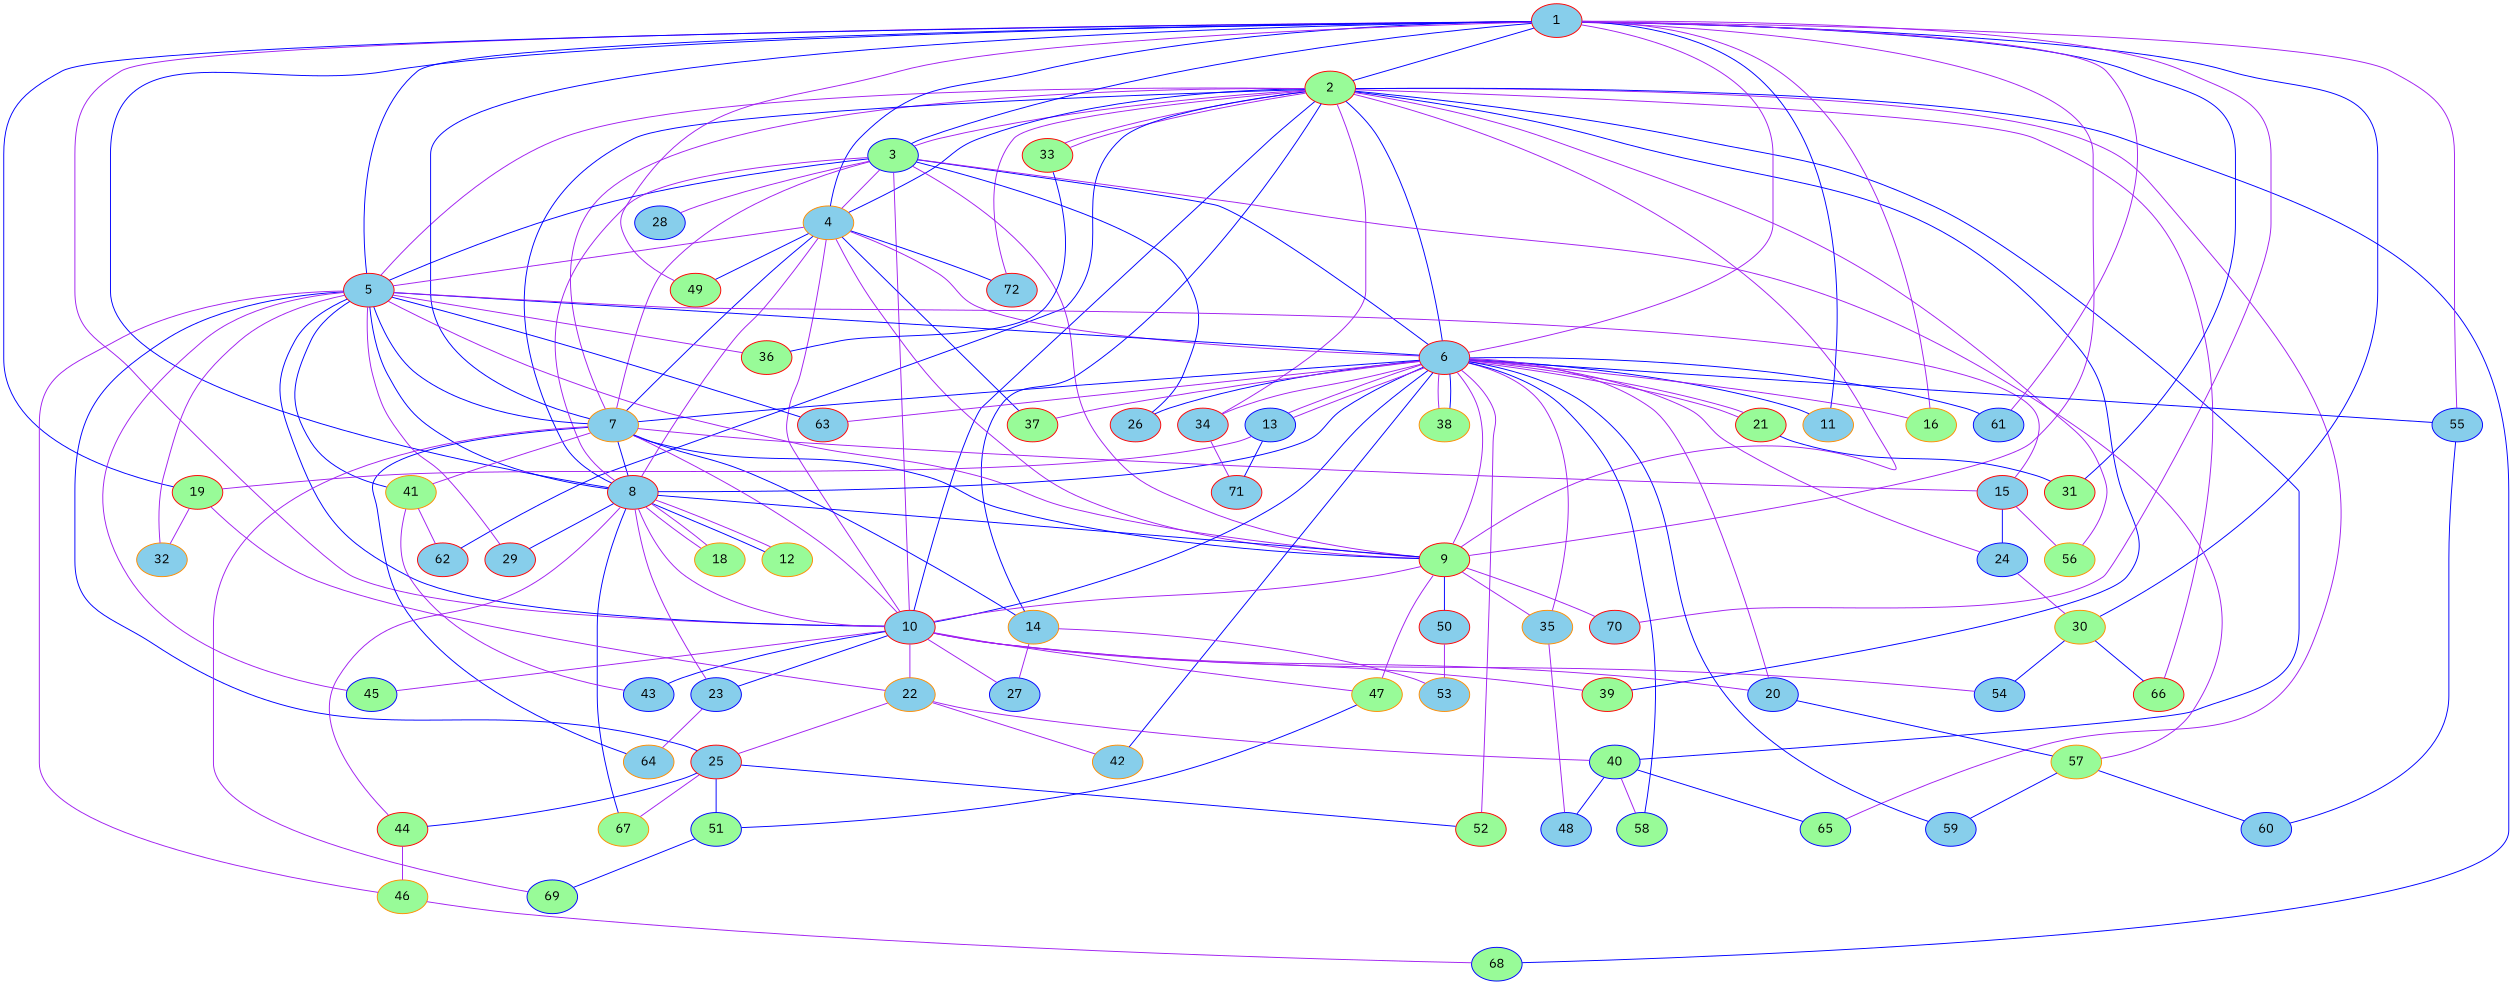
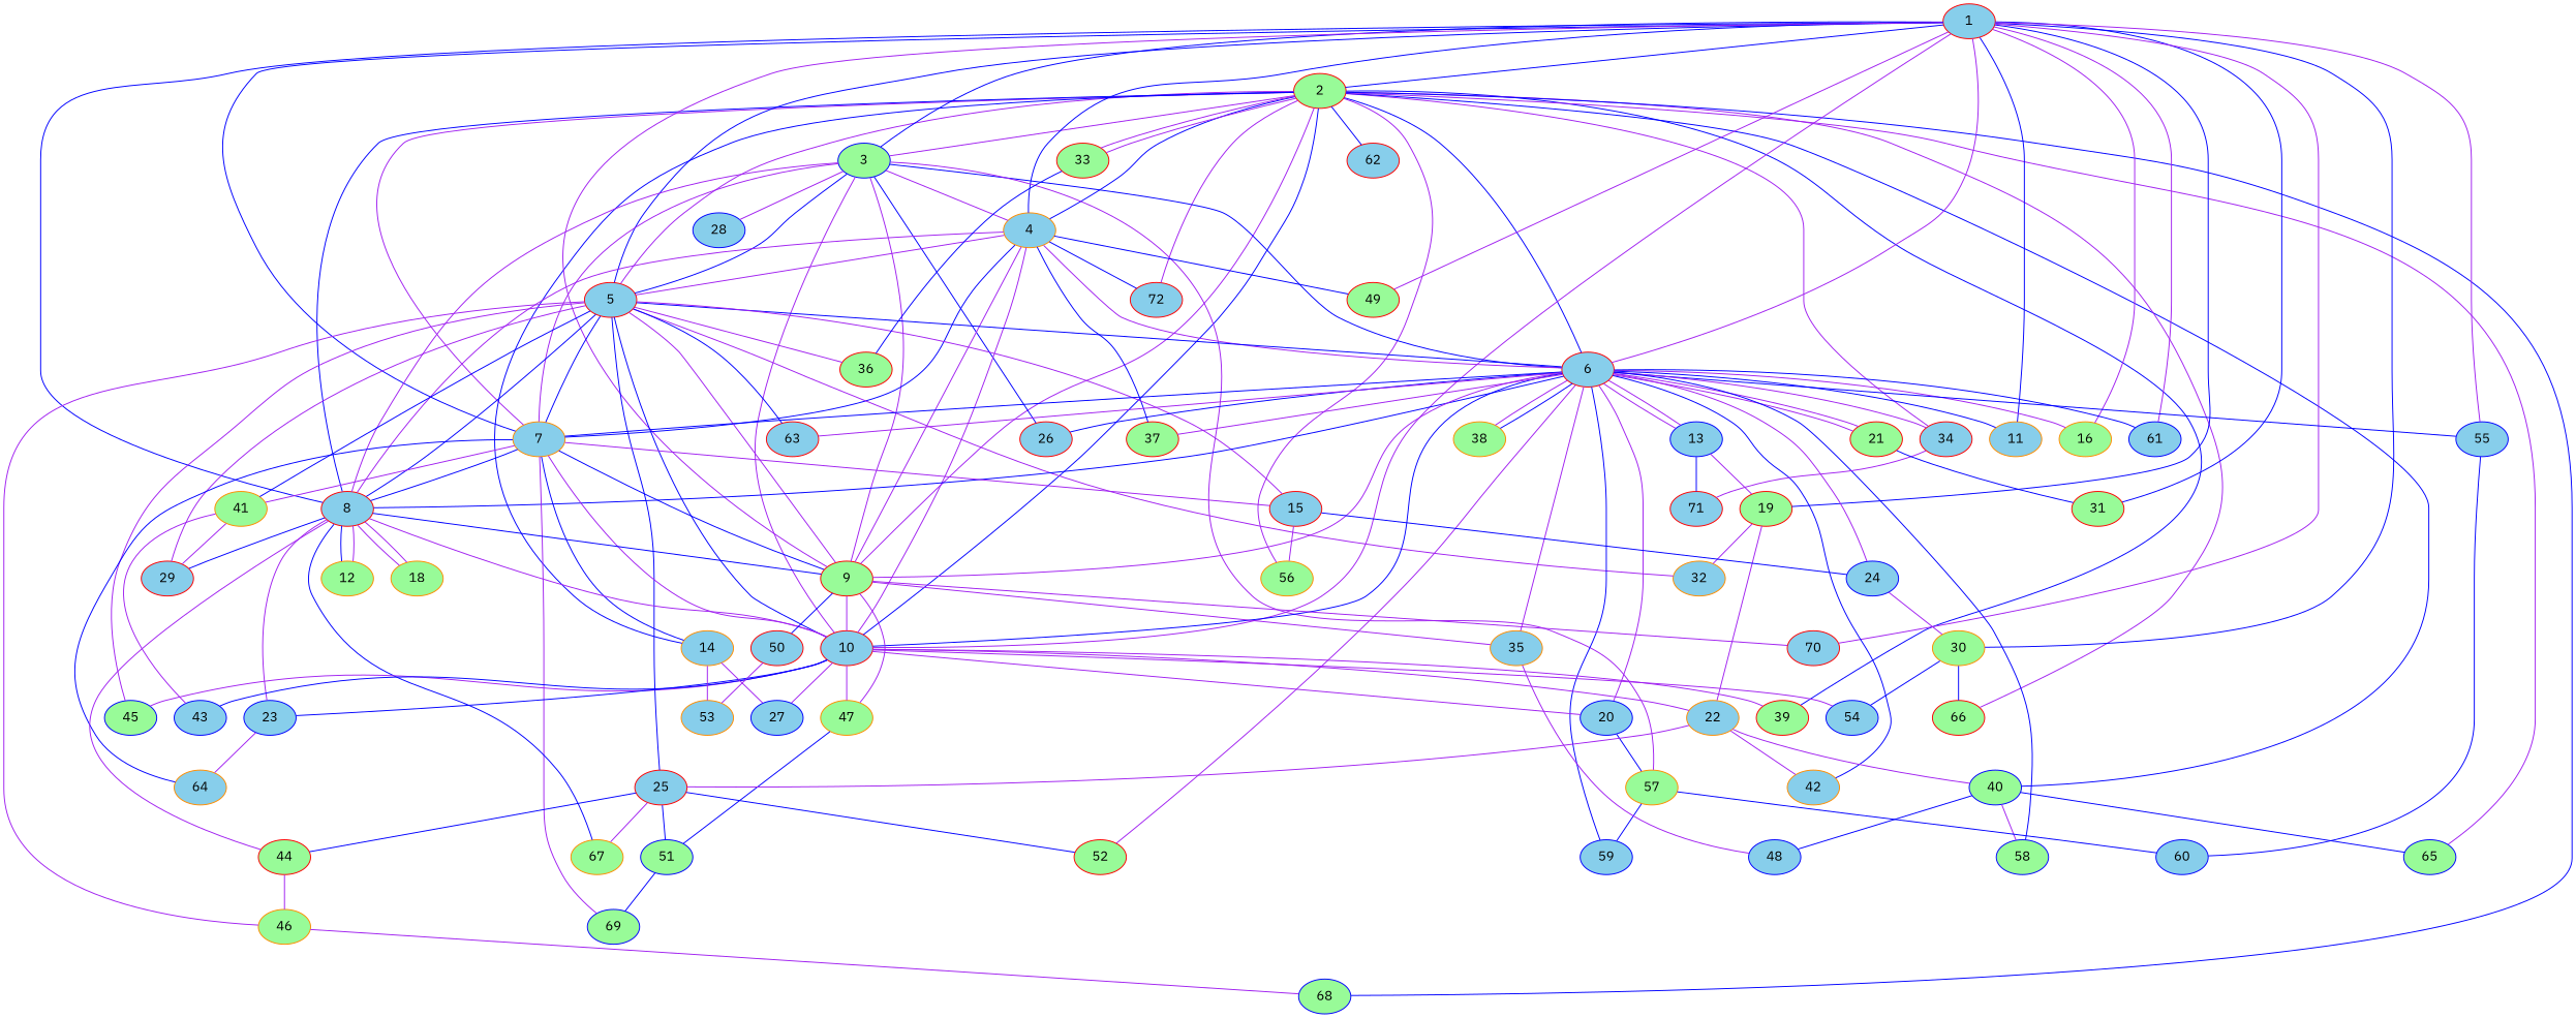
  graph {
    fontname="IBM Plex Sans"
    node [color=red fillcolor=skyblue fontname="IBM Plex Sans" style=filled]
    edge [color=purple fontname="IBM Plex Sans"]
    2 [fillcolor=palegreen]
    1
    3 [color=blue fillcolor=palegreen]
    4 [color=darkorange]
    5
    6
    7 [color=darkorange]
    8
    9 [fillcolor=palegreen]
    10
    11 [color=darkorange]
    16 [color=darkorange fillcolor=palegreen]
    19 [fillcolor=palegreen]
    30 [color=darkorange fillcolor=palegreen]
    31 [fillcolor=palegreen]
    49 [fillcolor=palegreen]
    55 [color=blue]
    61 [color=blue]
    70
    14 [color=darkorange]
    33 [fillcolor=palegreen]
    34
    39 [fillcolor=palegreen]
    40 [color=blue fillcolor=palegreen]
    56 [color=darkorange fillcolor=palegreen]
    62
    65 [color=blue fillcolor=palegreen]
    66 [fillcolor=palegreen]
    68 [color=blue fillcolor=palegreen]
    72
    26
    28 [color=blue]
    57 [color=darkorange fillcolor=palegreen]
    37 [fillcolor=palegreen]
    15
    25
    29
    32 [color=darkorange]
    36 [fillcolor=palegreen]
    41 [color=darkorange fillcolor=palegreen]
    45 [color=blue fillcolor=palegreen]
    46 [color=darkorange fillcolor=palegreen]
    63
    13 [color=blue]
    20 [color=blue]
    21 [fillcolor=palegreen]
    24 [color=blue]
    35 [color=darkorange]
    38 [color=darkorange fillcolor=palegreen]
    42 [color=darkorange]
    52 [fillcolor=palegreen]
    58 [color=blue fillcolor=palegreen]
    59 [color=blue]
    64 [color=darkorange]
    69 [color=blue fillcolor=palegreen]
    12 [color=darkorange fillcolor=palegreen]
    18 [color=darkorange fillcolor=palegreen]
    23 [color=blue]
    44 [fillcolor=palegreen]
    67 [color=darkorange fillcolor=palegreen]
    50
    47 [color=darkorange fillcolor=palegreen]
    22 [color=darkorange]
    27 [color=blue]
    43 [color=blue]
    54 [color=blue]
    60 [color=blue]
    53 [color=darkorange]
    71
    48 [color=blue]
    51 [color=blue fillcolor=palegreen]
    2 -- 3
    2 -- 4 [color=blue]
    2 -- 5
    2 -- 6 [color=blue]
    2 -- 7
    2 -- 8 [color=blue]
    2 -- 9
    2 -- 10 [color=blue]
    2 -- 14 [color=blue]
    2 -- 33
    2 -- 33
    2 -- 34
    2 -- 39 [color=blue]
    2 -- 40 [color=blue]
    2 -- 56
    2 -- 62 [color=blue]
    2 -- 65
    2 -- 66
    2 -- 68 [color=blue]
    2 -- 72
    1 -- 2 [color=blue]
    1 -- 3 [color=blue]
    1 -- 4 [color=blue]
    1 -- 5 [color=blue]
    1 -- 6
    1 -- 7 [color=blue]
    1 -- 8 [color=blue]
    1 -- 9
    1 -- 10
    1 -- 11 [color=blue]
    1 -- 16
    1 -- 19 [color=blue]
    1 -- 30 [color=blue]
    1 -- 31 [color=blue]
    1 -- 49
    1 -- 55
    1 -- 61
    1 -- 70
    3 -- 4
    3 -- 5 [color=blue]
    3 -- 6 [color=blue]
    3 -- 7
    3 -- 8
    3 -- 9
    3 -- 10
    3 -- 26 [color=blue]
    3 -- 28
    3 -- 57
    4 -- 5
    4 -- 6
    4 -- 7 [color=blue]
    4 -- 8
    4 -- 9
    4 -- 10
    4 -- 49 [color=blue]
    4 -- 72 [color=blue]
    4 -- 37 [color=blue]
    5 -- 6 [color=blue]
    5 -- 7 [color=blue]
    5 -- 8 [color=blue]
    5 -- 9
    5 -- 10 [color=blue]
    5 -- 15
    5 -- 25 [color=blue]
    5 -- 29
    5 -- 32
    5 -- 36
    5 -- 41 [color=blue]
    5 -- 45
    5 -- 46
    5 -- 63 [color=blue]
    6 -- 7 [color=blue]
    6 -- 8 [color=blue]
    6 -- 9
    6 -- 10 [color=blue]
    6 -- 11 [color=blue]
    6 -- 16
    6 -- 55 [color=blue]
    6 -- 61 [color=blue]
    6 -- 34
    6 -- 26 [color=blue]
    6 -- 37
    6 -- 63
    6 -- 13
    6 -- 13
    6 -- 20
    6 -- 21
    6 -- 21
    6 -- 24
    6 -- 35
    6 -- 38
    6 -- 38 [color=blue]
    6 -- 42 [color=blue]
    6 -- 52
    6 -- 58 [color=blue]
    6 -- 59 [color=blue]
    7 -- 8 [color=blue]
    7 -- 9 [color=blue]
    7 -- 10
    7 -- 14 [color=blue]
    7 -- 15
    7 -- 41
    7 -- 64 [color=blue]
    7 -- 69
    8 -- 9 [color=blue]
    8 -- 10
    8 -- 29 [color=blue]
    8 -- 12 [color=blue]
    8 -- 12
    8 -- 18
    8 -- 18
    8 -- 23
    8 -- 44
    8 -- 67 [color=blue]
    9 -- 10
    9 -- 70
    9 -- 35
    9 -- 50 [color=blue]
    9 -- 47
    10 -- 39
    10 -- 45
    10 -- 20
    10 -- 23 [color=blue]
    10 -- 47
    10 -- 22
    10 -- 27
    10 -- 43 [color=blue]
    10 -- 54
    19 -- 32
    19 -- 22
    30 -- 66 [color=blue]
    30 -- 54 [color=blue]
    55 -- 60 [color=blue]
    14 -- 27
    14 -- 53
    33 -- 36 [color=blue]
    34 -- 71
    40 -- 65 [color=blue]
    40 -- 58
    40 -- 48 [color=blue]
    57 -- 59 [color=blue]
    57 -- 60 [color=blue]
    15 -- 56
    15 -- 24 [color=blue]
    25 -- 52 [color=blue]
    25 -- 44 [color=blue]
    25 -- 67
    25 -- 51 [color=blue]
-   41 -- 62
+   41 -- 29
    41 -- 43
    46 -- 68
    13 -- 19
    13 -- 71 [color=blue]
    20 -- 57 [color=blue]
    21 -- 31 [color=blue]
    24 -- 30
    35 -- 48
    23 -- 64
    44 -- 46
    50 -- 53
    47 -- 51 [color=blue]
    22 -- 40
    22 -- 25
    22 -- 42
    51 -- 69 [color=blue]
  }
